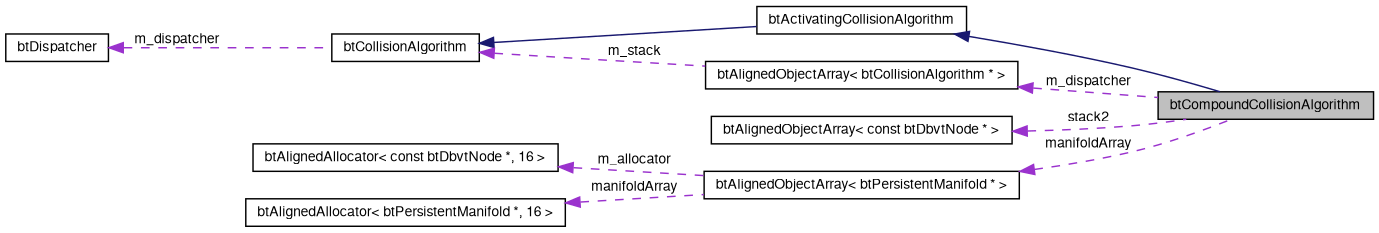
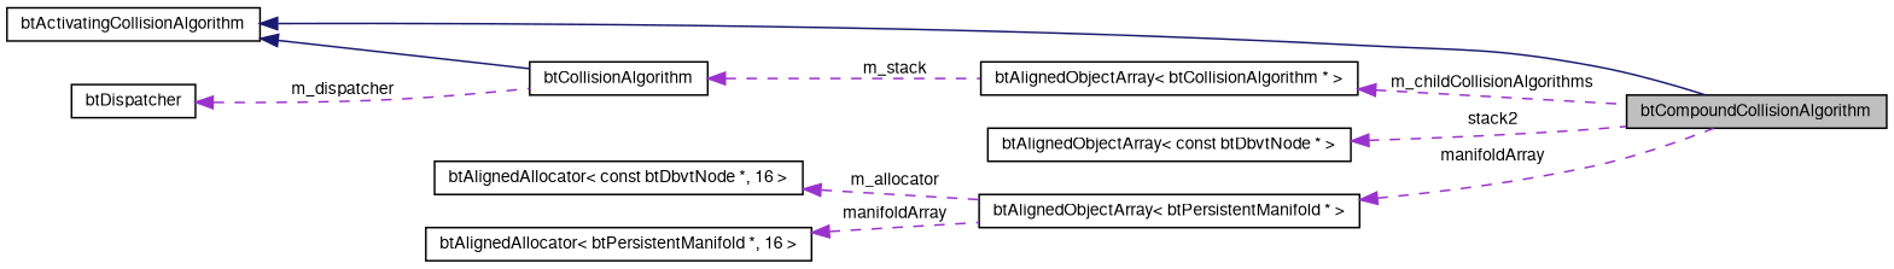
  digraph {
    rankdir=LR
    node [color=black fontname=FreeSans fontsize=10 shape=record]
    edge [color=darkorchid3 dir=back fontname=FreeSans fontsize=10 labelfontname=FreeSans labelfontsize=10 style=dashed]
    n1 [fillcolor=grey75 fontcolor=black height=0.2 label=btCompoundCollisionAlgorithm style=filled width=0.4]
    n2 [height=0.2 label=btActivatingCollisionAlgorithm width=0.4]
    n3 [height=0.2 label=btCollisionAlgorithm width=0.4]
    n4 [height=0.2 label="btAlignedObjectArray\< btCollisionAlgorithm * \>" width=0.4]
    n5 [height=0.2 label=btDispatcher width=0.4]
    n6 [height=0.2 label="btAlignedObjectArray\< const btDbvtNode * \>" width=0.4]
    n7 [height=0.2 label="btAlignedAllocator\< const btDbvtNode *, 16 \>" width=0.4]
    n8 [height=0.2 label="btAlignedObjectArray\< btPersistentManifold * \>" width=0.4]
    n9 [height=0.2 label="btAlignedAllocator\< btPersistentManifold *, 16 \>" width=0.4]
    n2 -> n1 [color=midnightblue style=solid]
-   n3 -> n2 [color=midnightblue style=solid]
+   n2 -> n3 [color=midnightblue style=solid]
    n3 -> n4 [label=m_stack]
-   n4 -> n1 [label=m_dispatcher]
+   n4 -> n1 [label=m_childCollisionAlgorithms]
    n5 -> n3 [label=m_dispatcher]
    n6 -> n1 [label=stack2]
    n7 -> n8 [label=m_allocator]
    n8 -> n1 [label=manifoldArray]
    n9 -> n8 [label=manifoldArray]
  }
